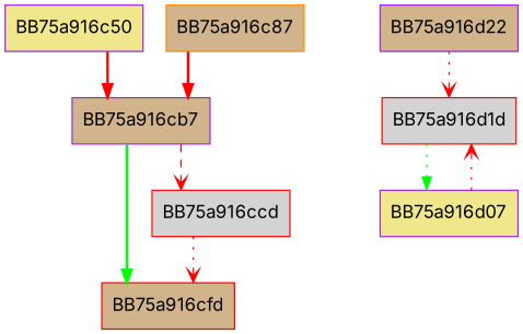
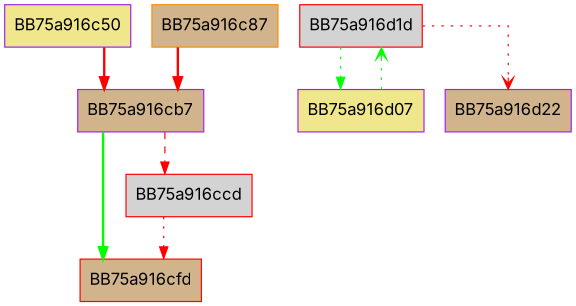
  digraph {
    fontname=Inter
    splines=ortho
    node [color=purple fillcolor=tan fontname=Inter shape=box style=filled]
    edge [arrowhead=normal color=red fontname=Inter style=dotted]
    BB75a916c50 [fillcolor=khaki]
    BB75a916cb7
    BB75a916cfd [color=red]
    BB75a916ccd [color=red fillcolor=lightgrey]
    BB75a916c87 [color=darkorange]
    BB75a916d1d [color=red fillcolor=lightgrey]
    BB75a916d07 [fillcolor=khaki]
    BB75a916d22
    BB75a916c50 -> BB75a916cb7 [style=bold]
    BB75a916cb7 -> BB75a916cfd [color=green style=bold]
-   BB75a916cb7 -> BB75a916ccd [arrowhead=vee style=dashed]
-   BB75a916ccd -> BB75a916cfd [arrowhead=vee]
+   BB75a916cb7 -> BB75a916ccd [style=dashed]
+   BB75a916ccd -> BB75a916cfd
    BB75a916c87 -> BB75a916cb7 [style=bold]
    BB75a916d1d -> BB75a916d07 [color=green]
-   BB75a916d22 -> BB75a916d1d [arrowhead=vee]
-   BB75a916d07 -> BB75a916d1d [arrowhead=vee]
+   BB75a916d1d -> BB75a916d22 [arrowhead=vee]
+   BB75a916d07 -> BB75a916d1d [arrowhead=vee color=green]
  }
